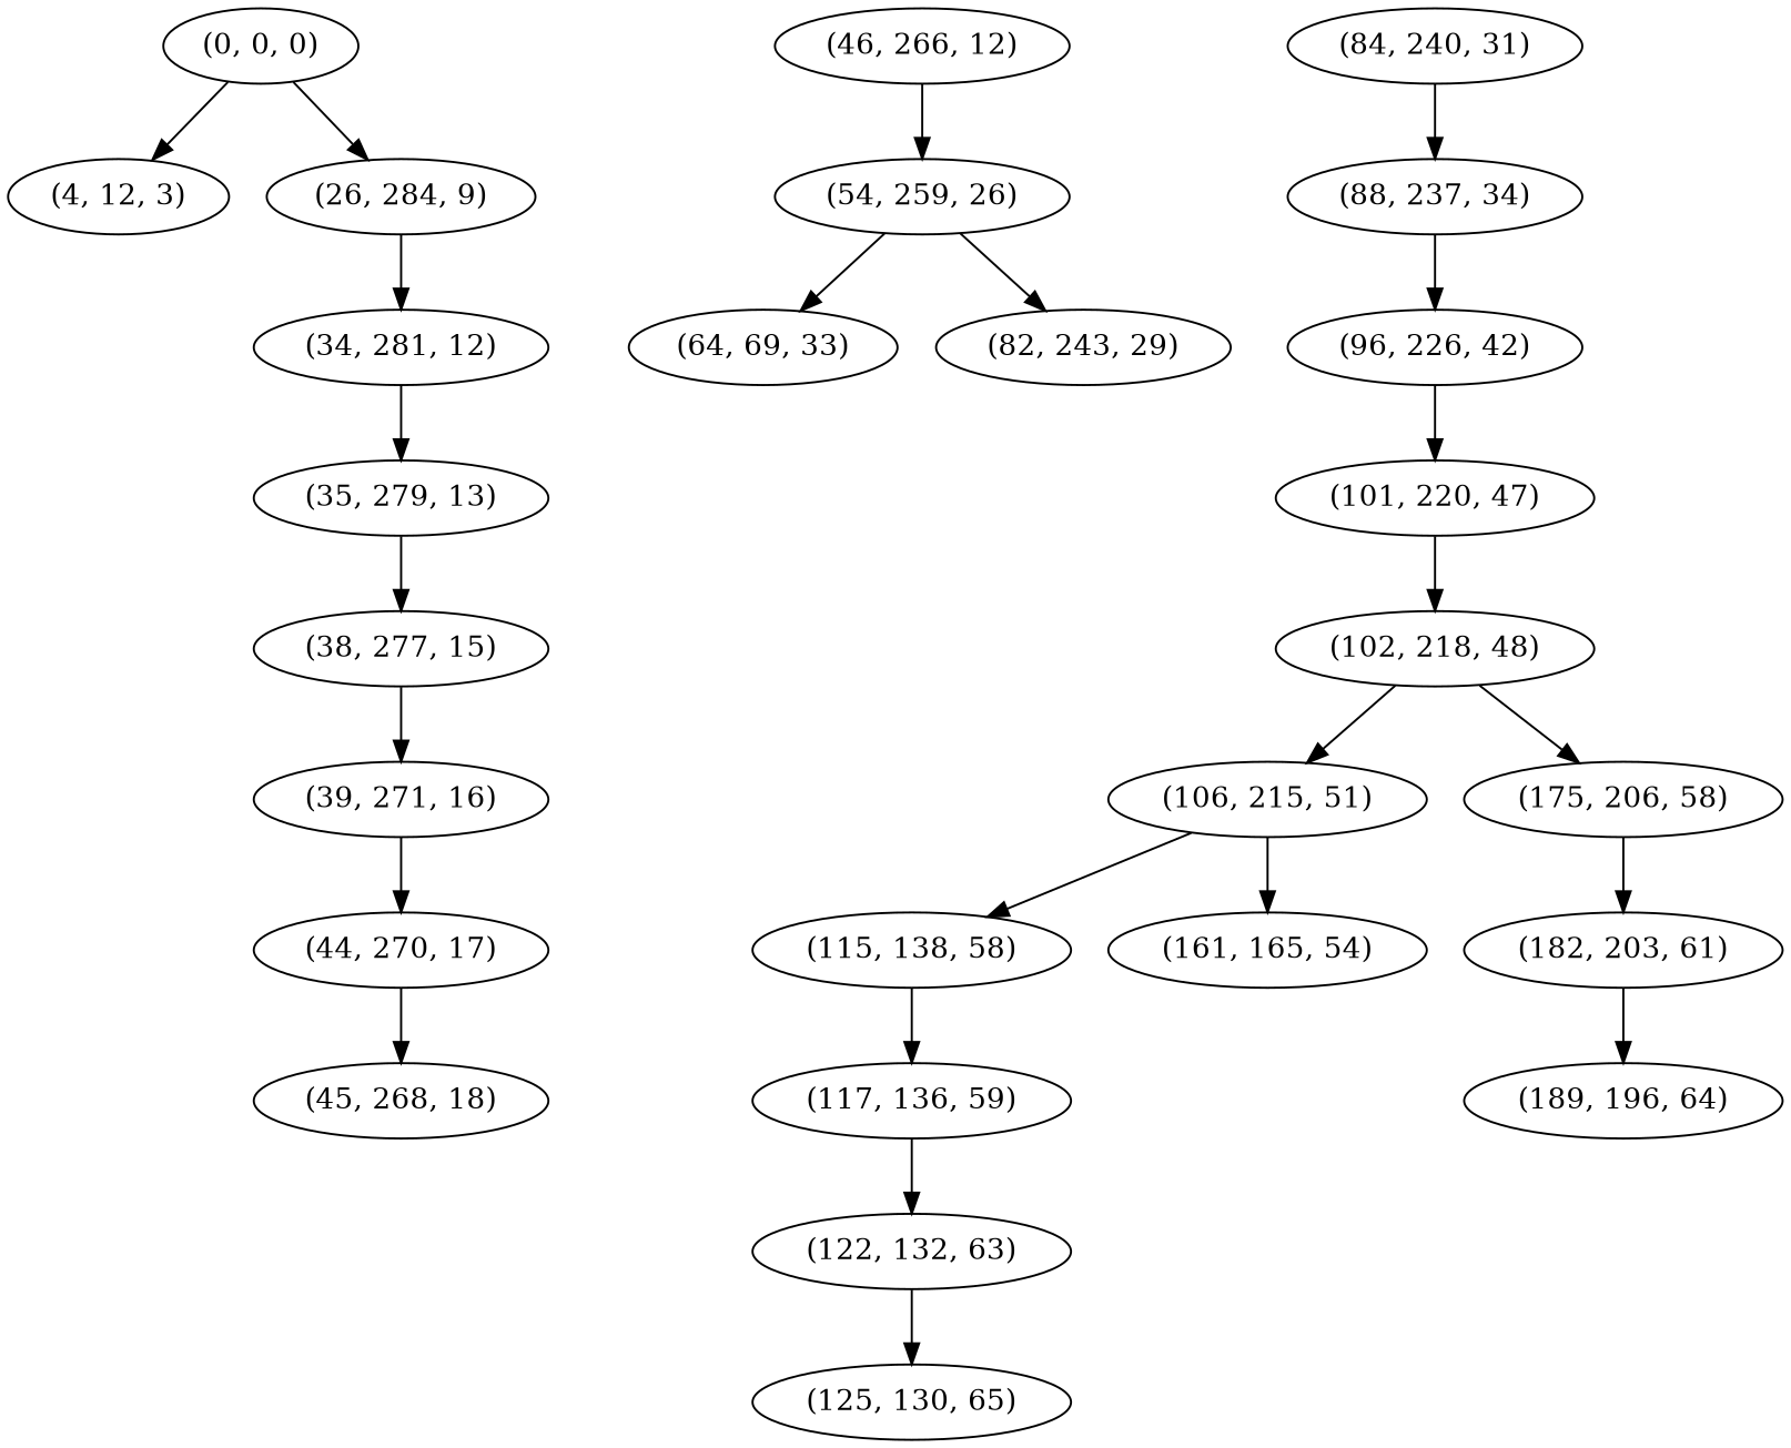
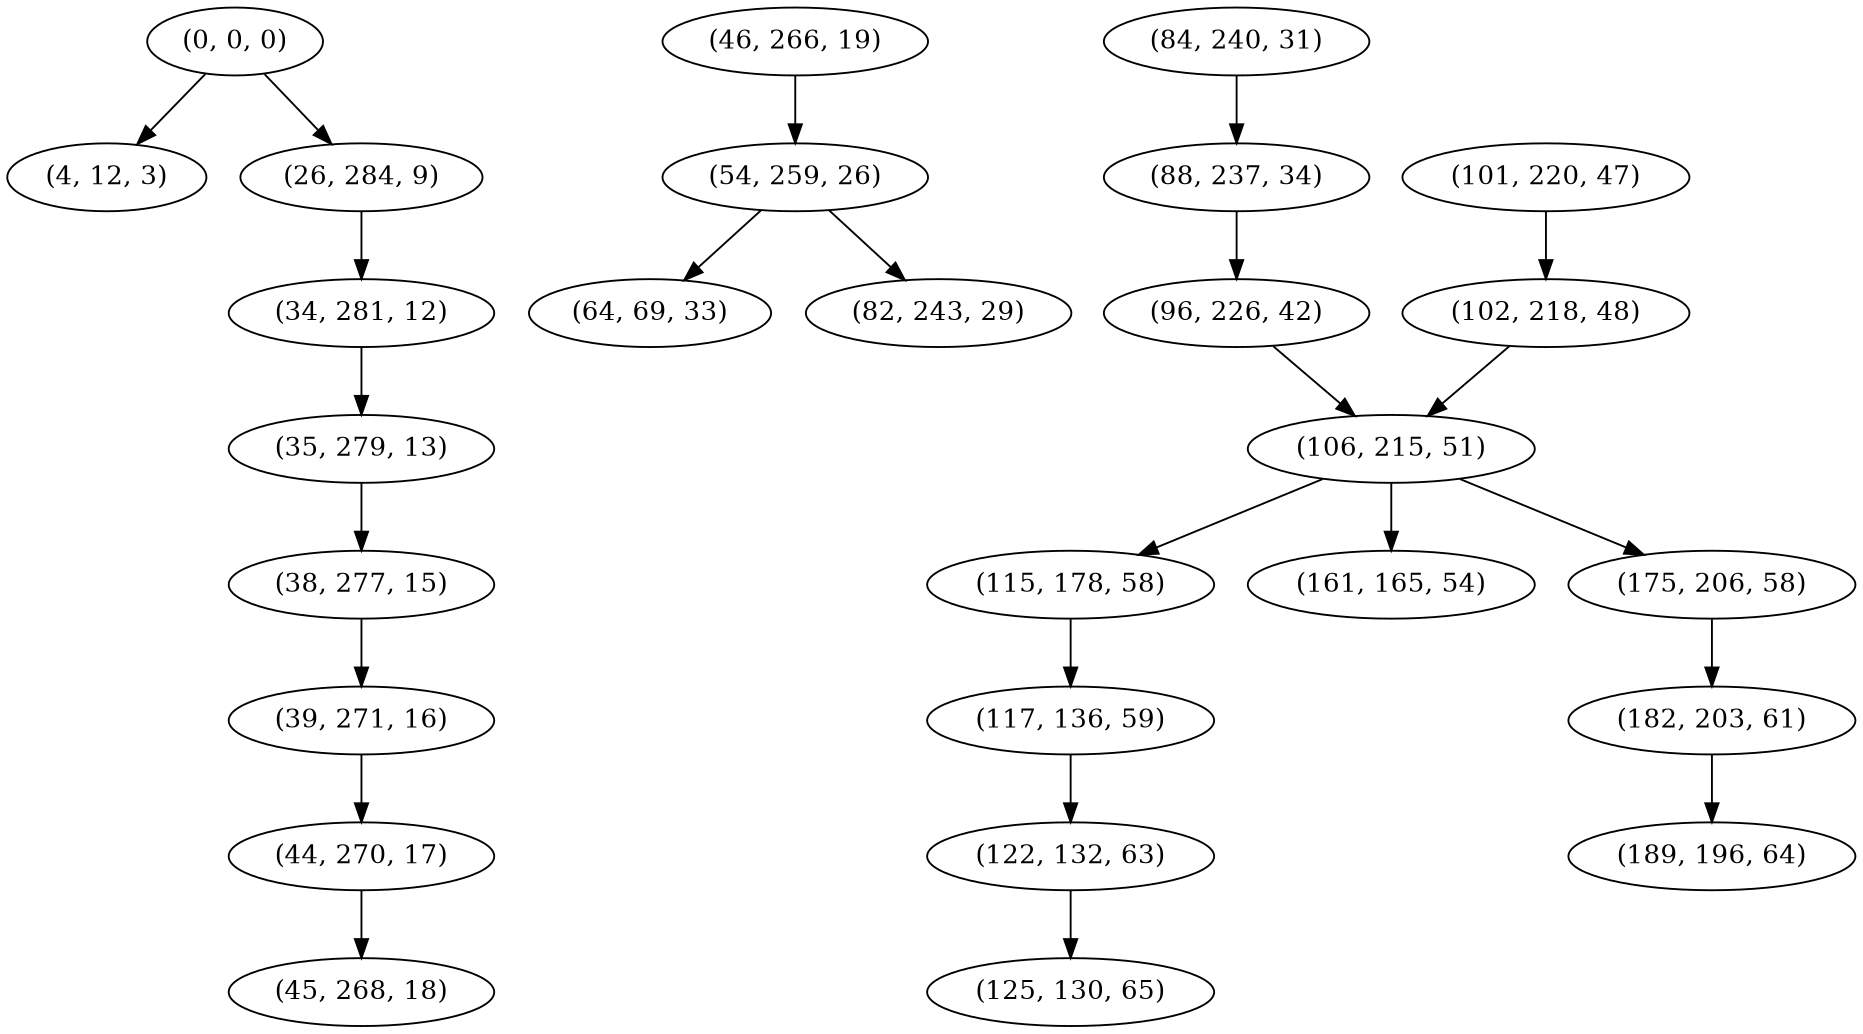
  digraph {
    "(0, 0, 0)"
    "(4, 12, 3)"
    "(26, 284, 9)"
    "(34, 281, 12)"
    "(35, 279, 13)"
    "(38, 277, 15)"
    "(39, 271, 16)"
    "(44, 270, 17)"
    "(45, 268, 18)"
-   "(46, 266, 19)" [label="(46, 266, 12)"]
+   "(46, 266, 19)"
    "(54, 259, 26)"
    "(64, 69, 33)"
    "(82, 243, 29)"
    "(84, 240, 31)"
    "(88, 237, 34)"
    "(96, 226, 42)"
    "(101, 220, 47)"
    "(102, 218, 48)"
    "(106, 215, 51)"
-   "(115, 138, 58)"
+   "(115, 138, 58)" [label="(115, 178, 58)"]
    "(161, 165, 54)"
    "(175, 206, 58)"
    "(117, 136, 59)"
    "(182, 203, 61)"
    "(122, 132, 63)"
    "(125, 130, 65)"
    "(189, 196, 64)"
    "(0, 0, 0)" -> "(4, 12, 3)"
    "(0, 0, 0)" -> "(26, 284, 9)"
    "(26, 284, 9)" -> "(34, 281, 12)"
    "(34, 281, 12)" -> "(35, 279, 13)"
    "(35, 279, 13)" -> "(38, 277, 15)"
    "(38, 277, 15)" -> "(39, 271, 16)"
    "(39, 271, 16)" -> "(44, 270, 17)"
    "(44, 270, 17)" -> "(45, 268, 18)"
    "(46, 266, 19)" -> "(54, 259, 26)"
    "(54, 259, 26)" -> "(64, 69, 33)"
    "(54, 259, 26)" -> "(82, 243, 29)"
    "(84, 240, 31)" -> "(88, 237, 34)"
    "(88, 237, 34)" -> "(96, 226, 42)"
-   "(96, 226, 42)" -> "(101, 220, 47)"
+   "(96, 226, 42)" -> "(106, 215, 51)"
    "(101, 220, 47)" -> "(102, 218, 48)"
    "(102, 218, 48)" -> "(106, 215, 51)"
    "(106, 215, 51)" -> "(115, 138, 58)"
    "(106, 215, 51)" -> "(161, 165, 54)"
-   "(102, 218, 48)" -> "(175, 206, 58)"
+   "(106, 215, 51)" -> "(175, 206, 58)"
    "(115, 138, 58)" -> "(117, 136, 59)"
    "(175, 206, 58)" -> "(182, 203, 61)"
    "(117, 136, 59)" -> "(122, 132, 63)"
    "(182, 203, 61)" -> "(189, 196, 64)"
    "(122, 132, 63)" -> "(125, 130, 65)"
  }
